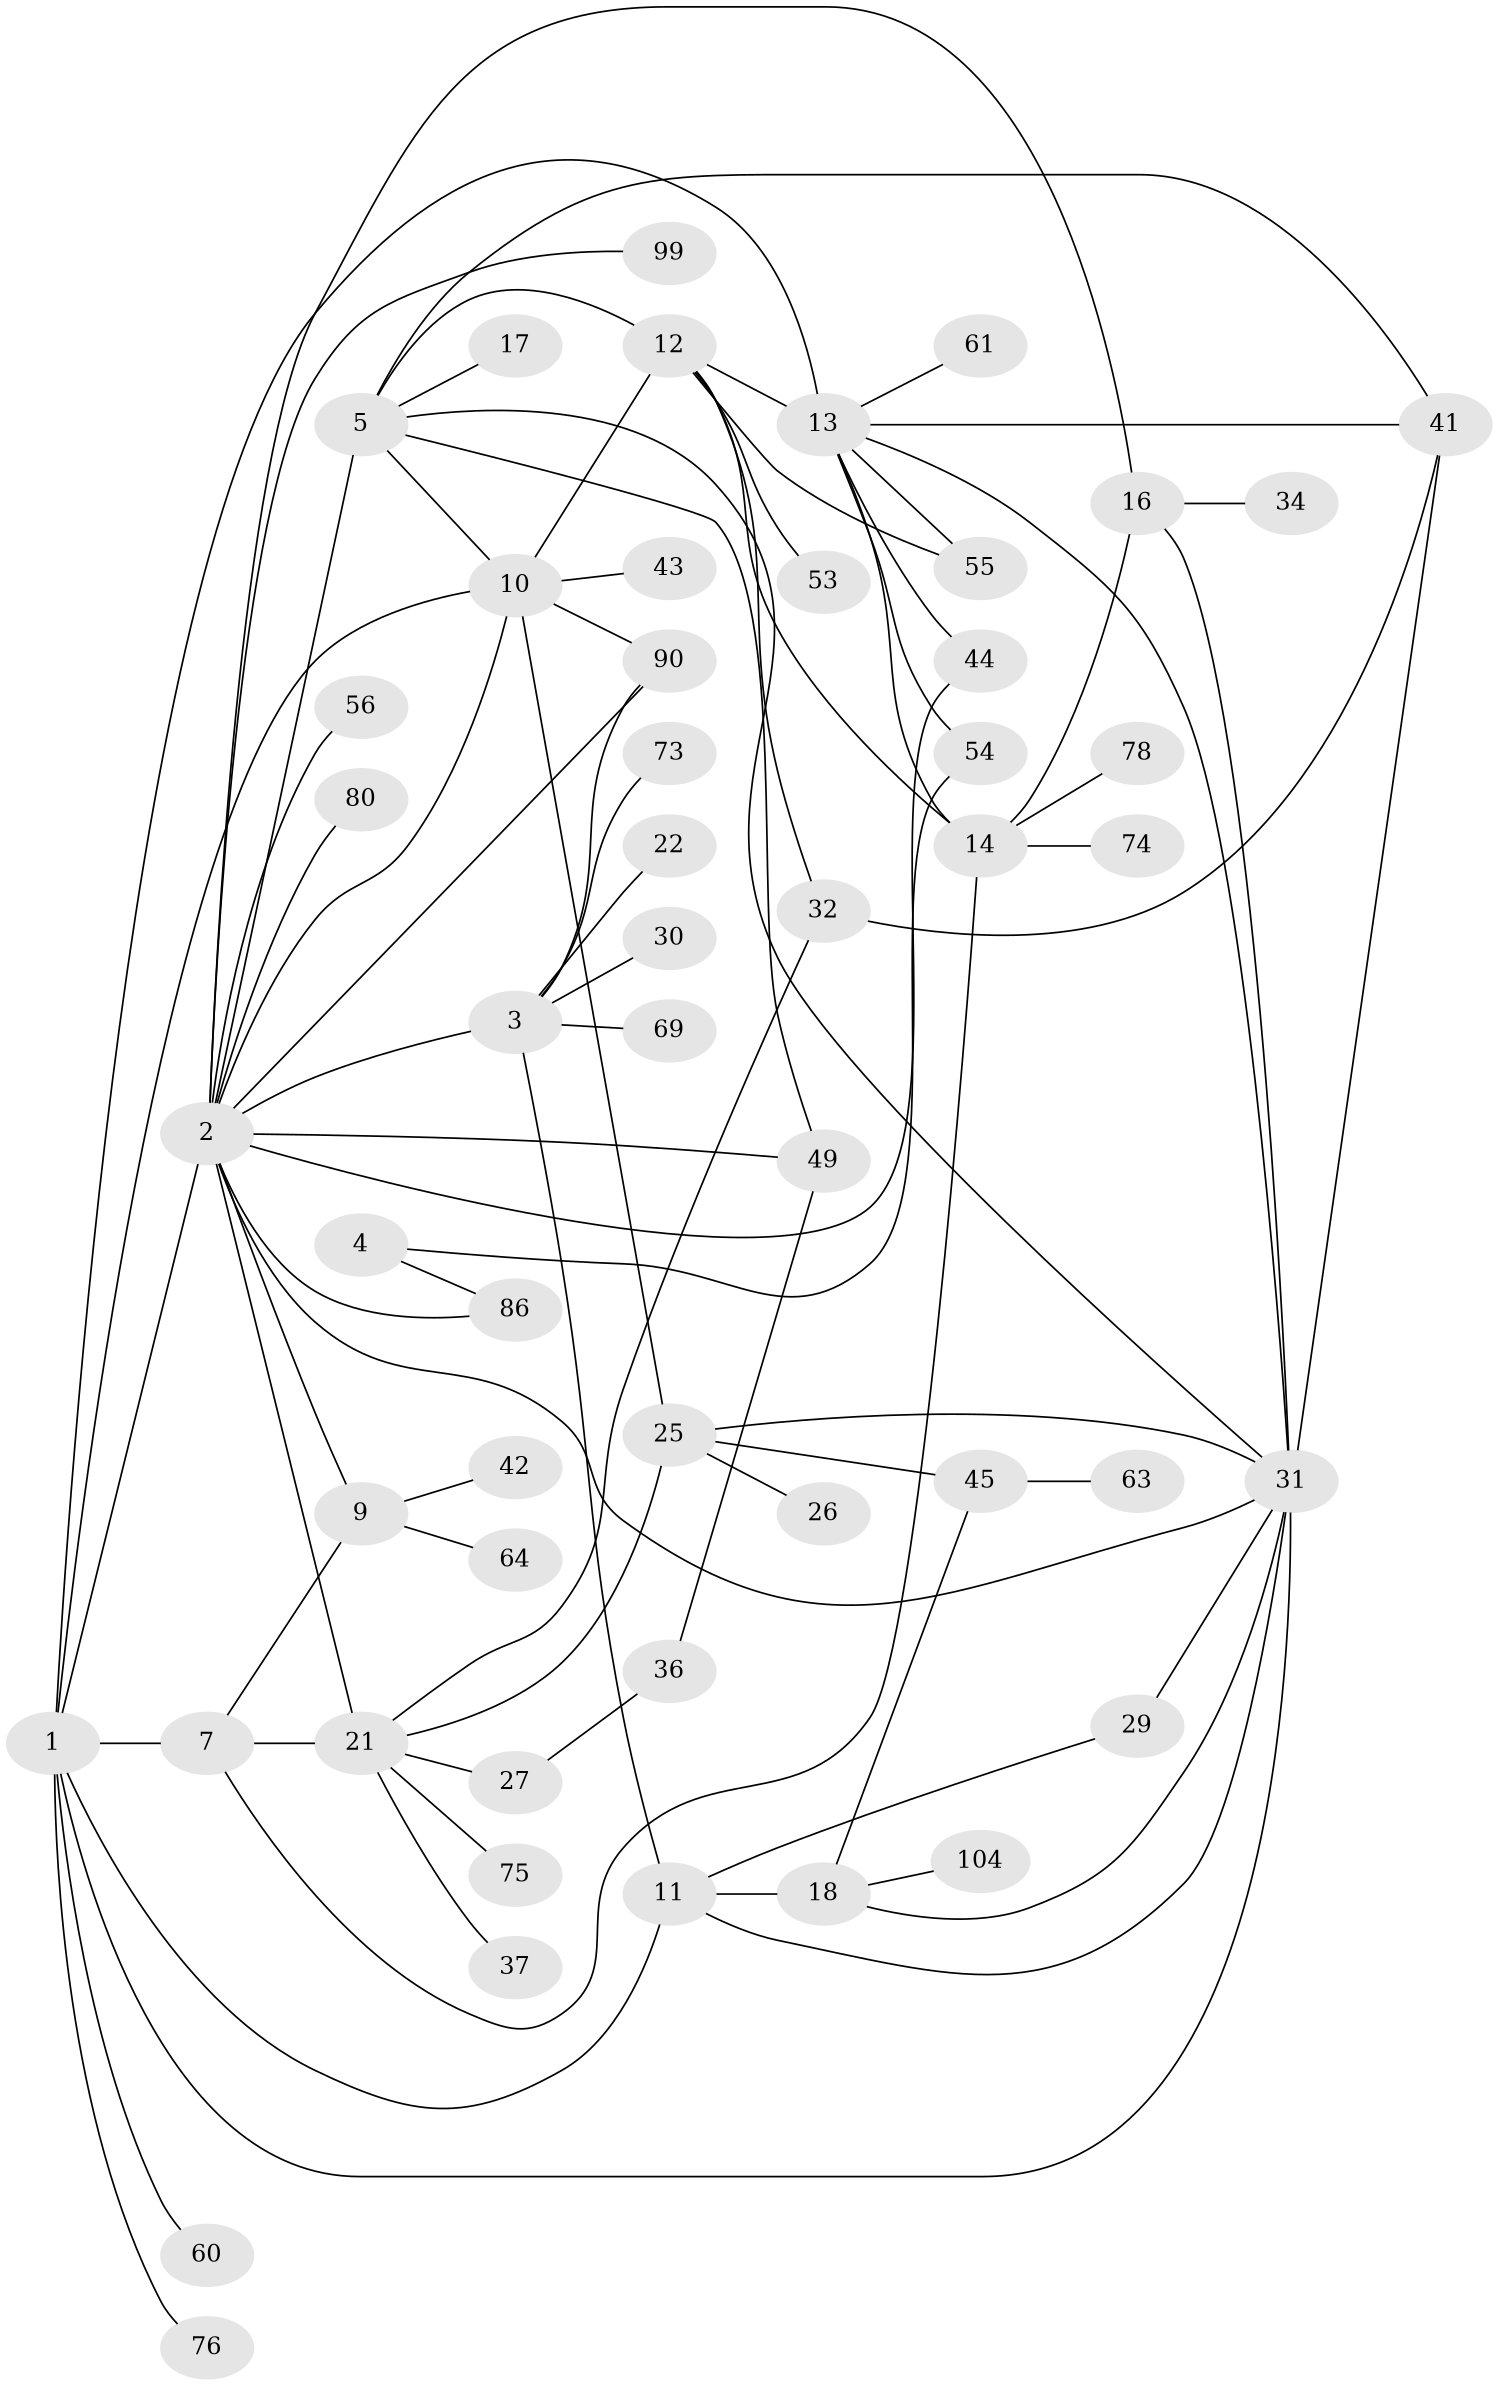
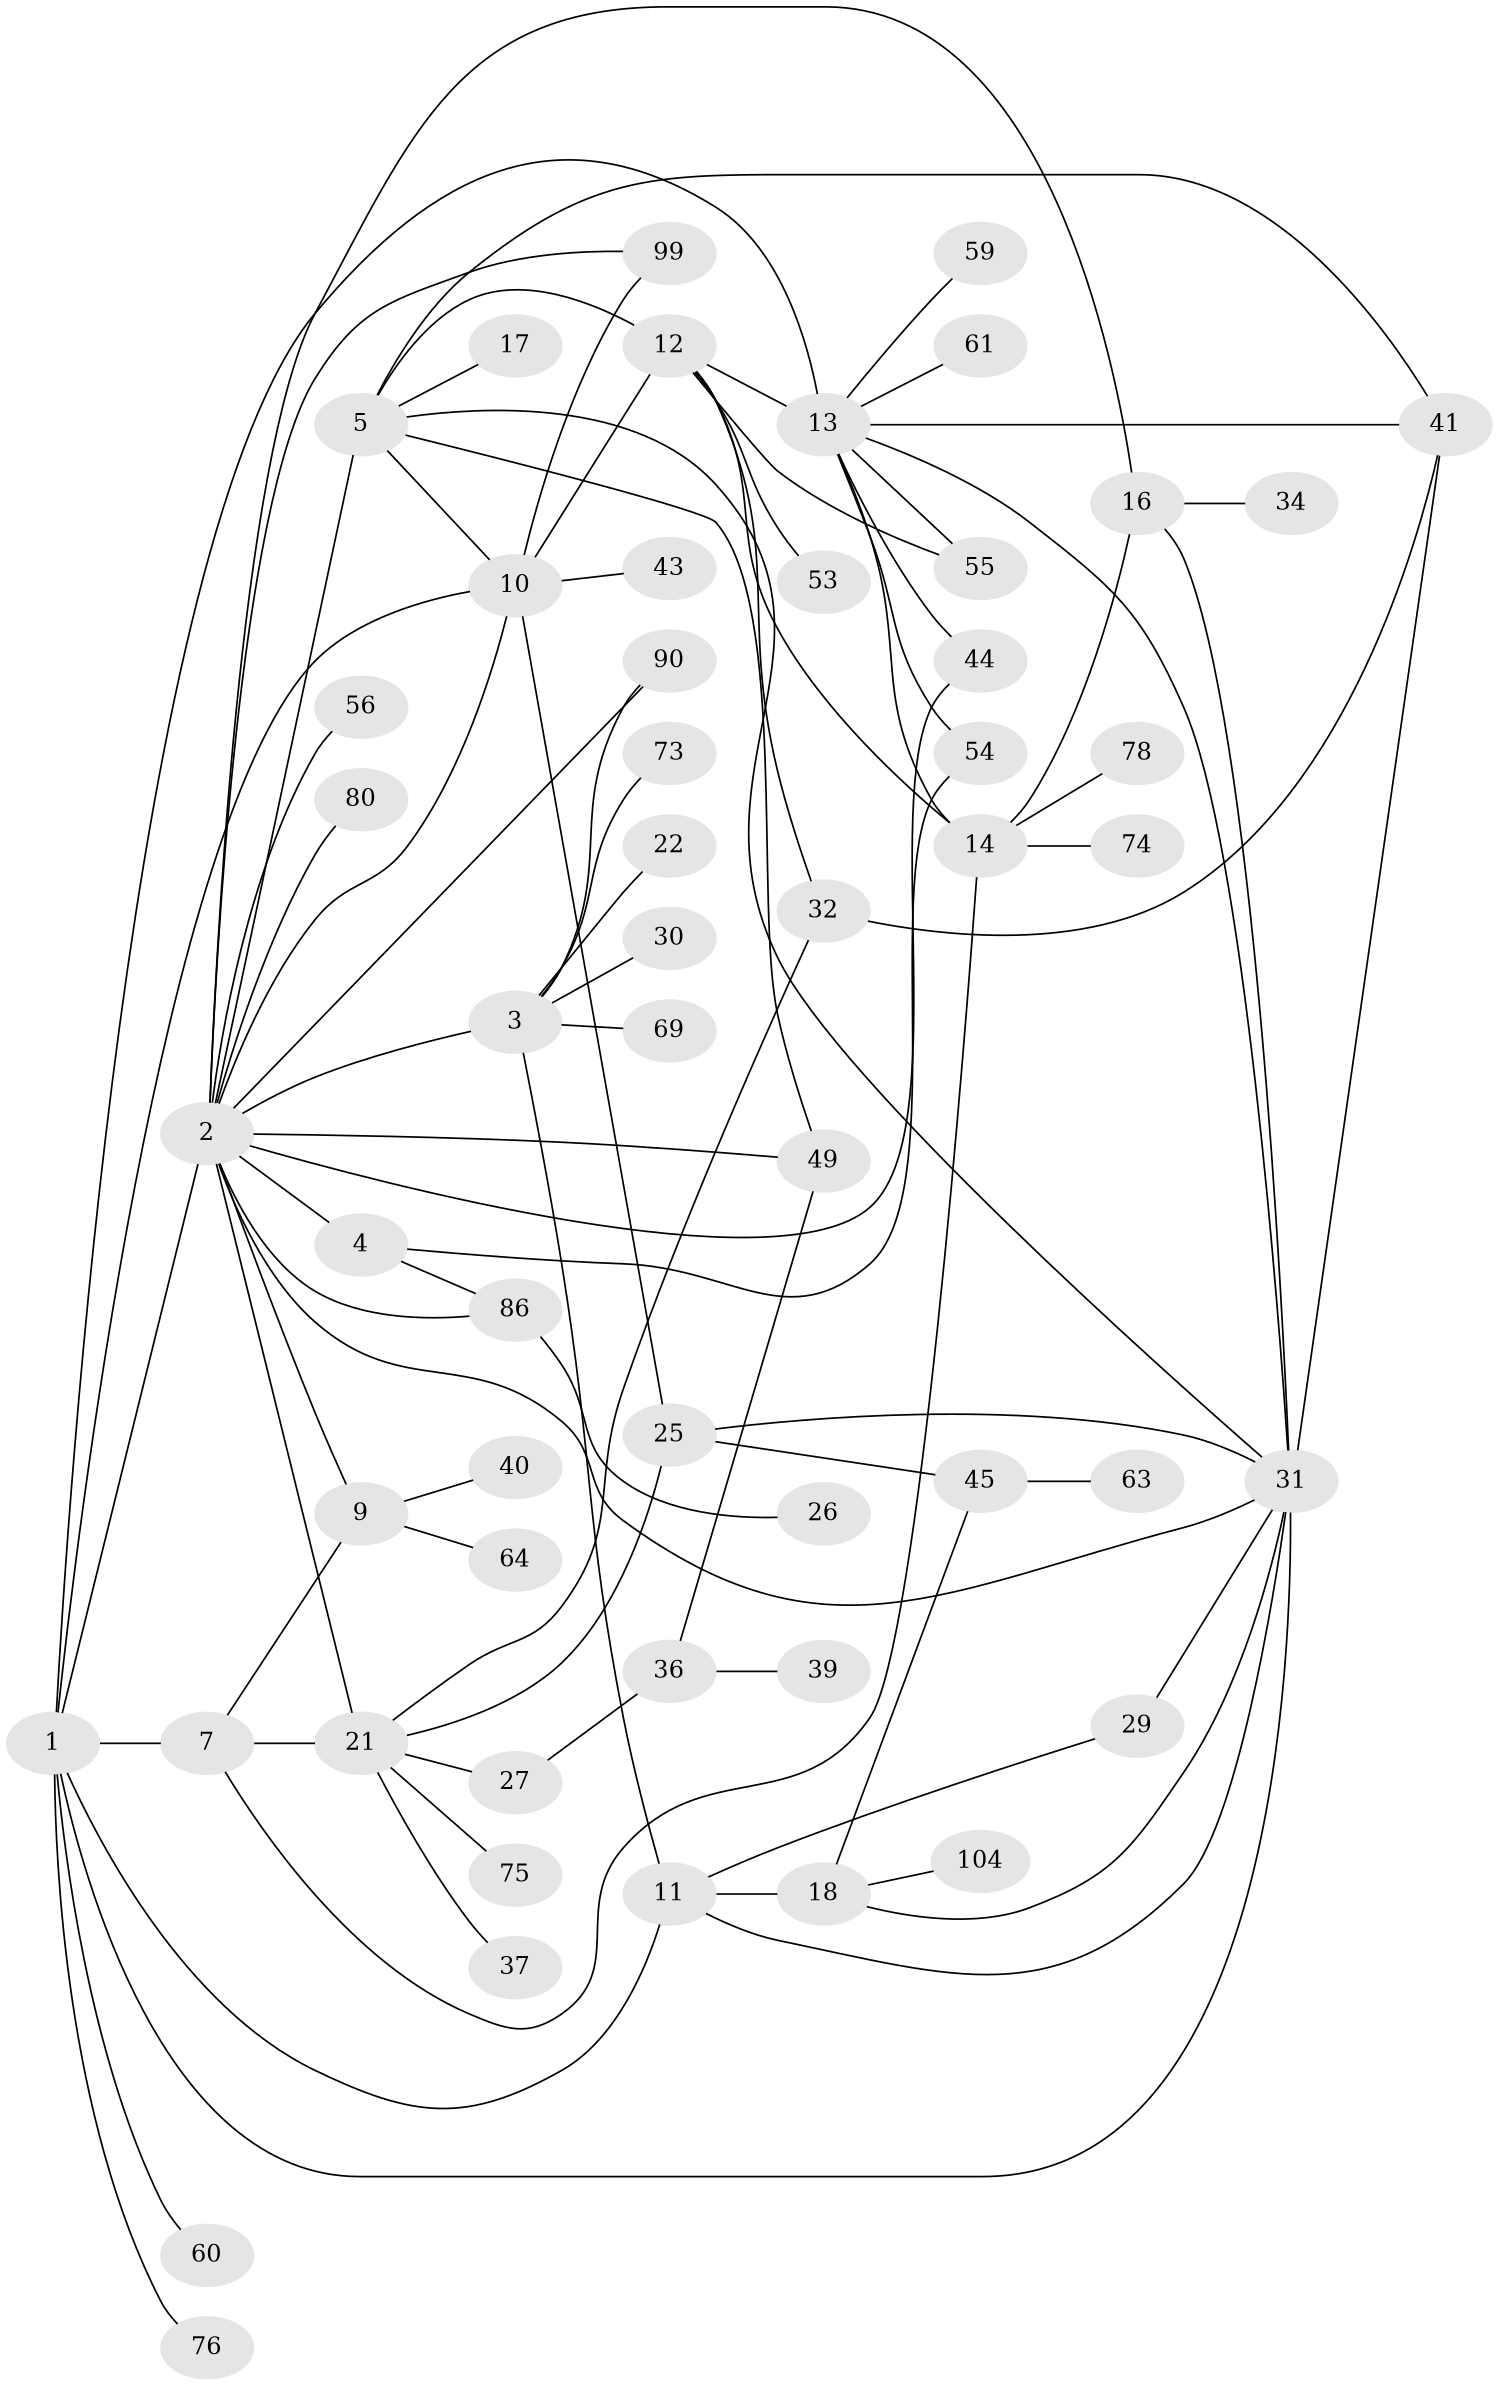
  graph {
    rankdir=LR
    node [color=gray90 style=filled]
    1 [super="+46"]
    2 [super="+65+6"]
    7
    10 [super="+23+20+47+28+108+98"]
    11
    13 [super="+15+51+56"]
    31 [super="+38+35"]
    60
    76
    3 [super="+66"]
    4 [super="+33"]
    5 [super="+96+101+83"]
    9 [super="+113+103+100+107"]
    16 [super="+72"]
    21
    n16 [label=90 super="+50"]
    44 [super="+112"]
    49
    n19 [label=56]
    80 [super="+81"]
    86
    99
    14 [super="+19+71+68+89"]
    12
    25 [super="+48+114+87"]
    43
    18 [super="+57+24"]
    29
    54
    41 [super="+90+105"]
    55 [super="+78"]
+   59
    n33 [label=61]
    22
    30
    69
    73
    17
-   42
+   42 [label=40]
    64 [super="+91+82"]
    34
    32 [super="+110"]
    27 [super="+94"]
    37
    75
    53
    74
    n48 [label=78 super="+92"]
    45 [super="+102"]
    26
    104 [super="+106"]
    63
    36
+   39
    1 -- 2 [weight=2]
    1 -- 7
    1 -- 10
    1 -- 11
    1 -- 13
    1 -- 31
    1 -- 60
    1 -- 76
    2 -- 10
    2 -- 31
    2 -- 3
+   2 -- 4
    2 -- 5
    2 -- 9
    2 -- 16
    2 -- 21
    2 -- n16
    2 -- 44 [weight=2]
    2 -- 49
    2 -- n19
    2 -- 80
    2 -- 86
    2 -- 99
    7 -- 9
    7 -- 21
    7 -- 14
-   10 -- n16
+   10 -- 99
    10 -- 12
    10 -- 25
    10 -- 43
    11 -- 31
    11 -- 18
    11 -- 29
    13 -- 31
    13 -- 44
    13 -- 14
    13 -- 54
    13 -- 41 [weight=2]
    13 -- 55
+   13 -- 59
    13 -- n33
    31 -- 41
    3 -- 11
    3 -- n16
    3 -- 22
    3 -- 30
    3 -- 69
    3 -- 73
    4 -- 86
    4 -- 54
    5 -- 10
    5 -- 31
    5 -- 49
    5 -- 12
    5 -- 41
    5 -- 17
    9 -- 42
    9 -- 64
    16 -- 31
    16 -- 34
    21 -- 25
    21 -- 32
    21 -- 27
    21 -- 37
    21 -- 75
    14 -- 16
    14 -- 74
    14 -- n48
    12 -- 13
    12 -- 14
    12 -- 55
    12 -- 32
    12 -- 53
    25 -- 31
    25 -- 45
-   25 -- 26
+   86 -- 26
    18 -- 31
    18 -- 45
    18 -- 104
    29 -- 31
    32 -- 41
    27 -- 36
    45 -- 63
    36 -- 49
+   36 -- 39
  }
